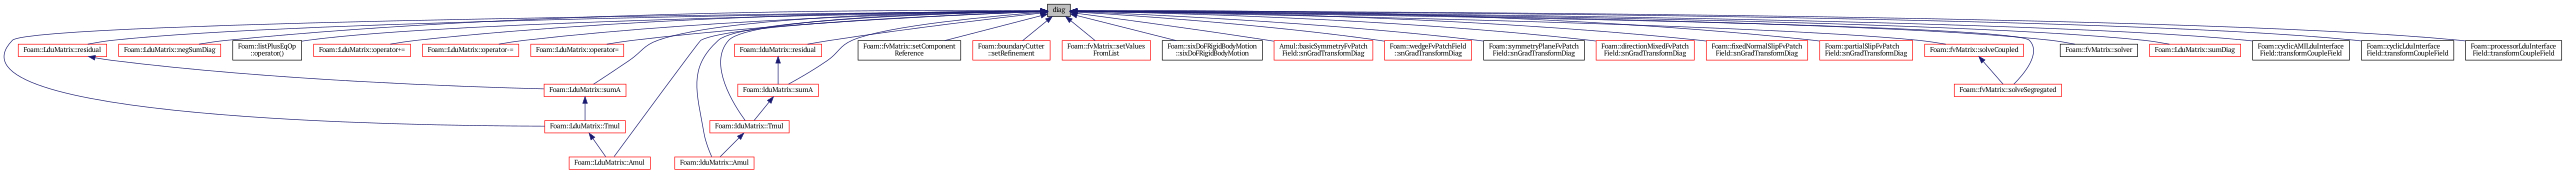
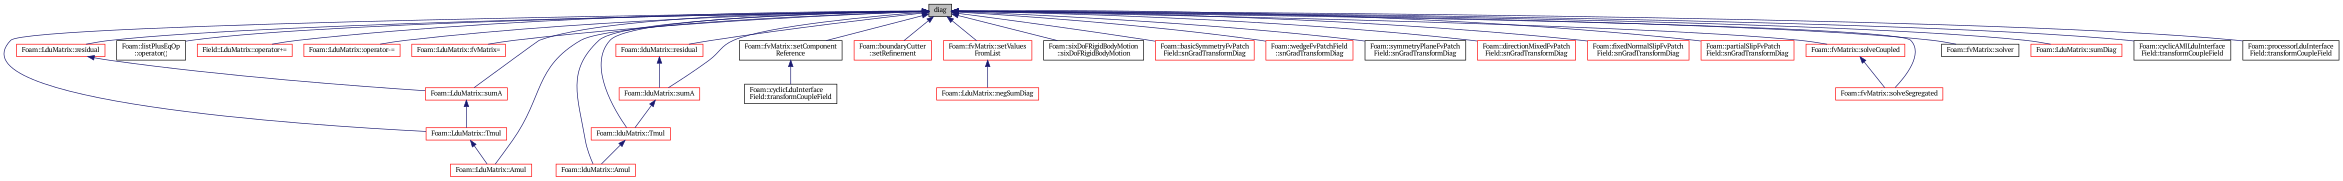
  digraph {
    fontname="PT Serif"
    rankdir=TB
    node [color=red fontname="PT Serif" fontsize=10 shape=record]
    edge [color=midnightblue dir=back fontname="PT Serif" fontsize=10 labelfontname=Helvetica labelfontsize=10 style=solid]
    n1 [color=black fillcolor=grey75 fontcolor=black height=0.2 label=diag style=filled width=0.4]
    n2 [height=0.2 label="Foam::LduMatrix::Amul" width=0.4]
    n3 [height=0.2 label="Foam::lduMatrix::Amul" width=0.4]
    n4 [height=0.2 label="Foam::LduMatrix::negSumDiag" width=0.4]
    n5 [color=black height=0.2 label="Foam::listPlusEqOp\l::operator()" width=0.4]
-   n6 [height=0.2 label="Foam::LduMatrix::operator+=" width=0.4]
+   n6 [height=0.2 label="Field::LduMatrix::operator+=" width=0.4]
    n7 [height=0.2 label="Foam::LduMatrix::operator-=" width=0.4]
-   n8 [height=0.2 label="Foam::LduMatrix::operator=" width=0.4]
+   n8 [height=0.2 label="Foam::LduMatrix::fvMatrix=" width=0.4]
    n9 [height=0.2 label="Foam::LduMatrix::residual" width=0.4]
    n10 [height=0.2 label="Foam::LduMatrix::sumA" width=0.4]
    n11 [height=0.2 label="Foam::LduMatrix::Tmul" width=0.4]
    n12 [height=0.2 label="Foam::lduMatrix::residual" width=0.4]
    n13 [height=0.2 label="Foam::lduMatrix::sumA" width=0.4]
    n14 [height=0.2 label="Foam::lduMatrix::Tmul" width=0.4]
    n15 [color=black height=0.2 label="Foam::fvMatrix::setComponent\lReference" width=0.4]
    n16 [height=0.2 label="Foam::boundaryCutter\l::setRefinement" width=0.4]
    n17 [height=0.2 label="Foam::fvMatrix::setValues\lFromList" width=0.4]
    n18 [color=black height=0.2 label="Foam::sixDoFRigidBodyMotion\l::sixDoFRigidBodyMotion" width=0.4]
-   n19 [height=0.2 label="Amul::basicSymmetryFvPatch\lField::snGradTransformDiag" width=0.4]
+   n19 [height=0.2 label="Foam::basicSymmetryFvPatch\lField::snGradTransformDiag" width=0.4]
    n20 [height=0.2 label="Foam::wedgeFvPatchField\l::snGradTransformDiag" width=0.4]
    n21 [color=black height=0.2 label="Foam::symmetryPlaneFvPatch\lField::snGradTransformDiag" width=0.4]
    n22 [height=0.2 label="Foam::directionMixedFvPatch\lField::snGradTransformDiag" width=0.4]
    n23 [height=0.2 label="Foam::fixedNormalSlipFvPatch\lField::snGradTransformDiag" width=0.4]
    n24 [height=0.2 label="Foam::partialSlipFvPatch\lField::snGradTransformDiag" width=0.4]
    n25 [height=0.2 label="Foam::fvMatrix::solveCoupled" width=0.4]
    n26 [height=0.2 label="Foam::fvMatrix::solveSegregated" width=0.4]
    n27 [color=black height=0.2 label="Foam::fvMatrix::solver" width=0.4]
    n28 [height=0.2 label="Foam::LduMatrix::sumDiag" width=0.4]
    n29 [color=black height=0.2 label="Foam::cyclicAMILduInterface\lField::transformCoupleField" width=0.4]
    n30 [color=black height=0.2 label="Foam::cyclicLduInterface\lField::transformCoupleField" width=0.4]
    n31 [color=black height=0.2 label="Foam::processorLduInterface\lField::transformCoupleField" width=0.4]
    n1 -> n2
    n1 -> n3
-   n1 -> n4
+   n17 -> n4
    n1 -> n5
    n1 -> n6
    n1 -> n7
    n1 -> n8
    n1 -> n9
    n1 -> n10
    n1 -> n11
    n1 -> n12
    n1 -> n13
    n1 -> n14
    n1 -> n15
    n1 -> n16
    n1 -> n17
    n1 -> n18
    n1 -> n19
    n1 -> n20
    n1 -> n21
    n1 -> n22
    n1 -> n23
    n1 -> n24
    n1 -> n25
    n1 -> n26
    n1 -> n27
    n1 -> n28
    n1 -> n29
-   n1 -> n30
+   n15 -> n30
    n1 -> n31
    n9 -> n10
    n10 -> n11
    n11 -> n2
    n12 -> n13
    n13 -> n14
    n14 -> n3
    n25 -> n26
  }
